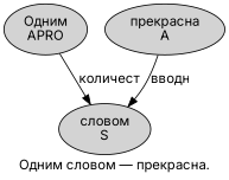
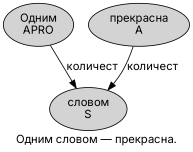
  digraph {
    fontname=Inter
    label="Одним словом — прекрасна."
    node [fillcolor=lightgray fontname=Inter penwidth=1 shape=ellipse style=filled]
    edge [fontname=Inter]
    n1 [label="Одним\nAPRO"]
    n2 [label="словом\nS"]
    n3 [label="прекрасна\nA"]
    n1 -> n2 [label="количест"]
-   n3 -> n2 [label="вводн"]
+   n3 -> n2 [label="количест"]
  }
